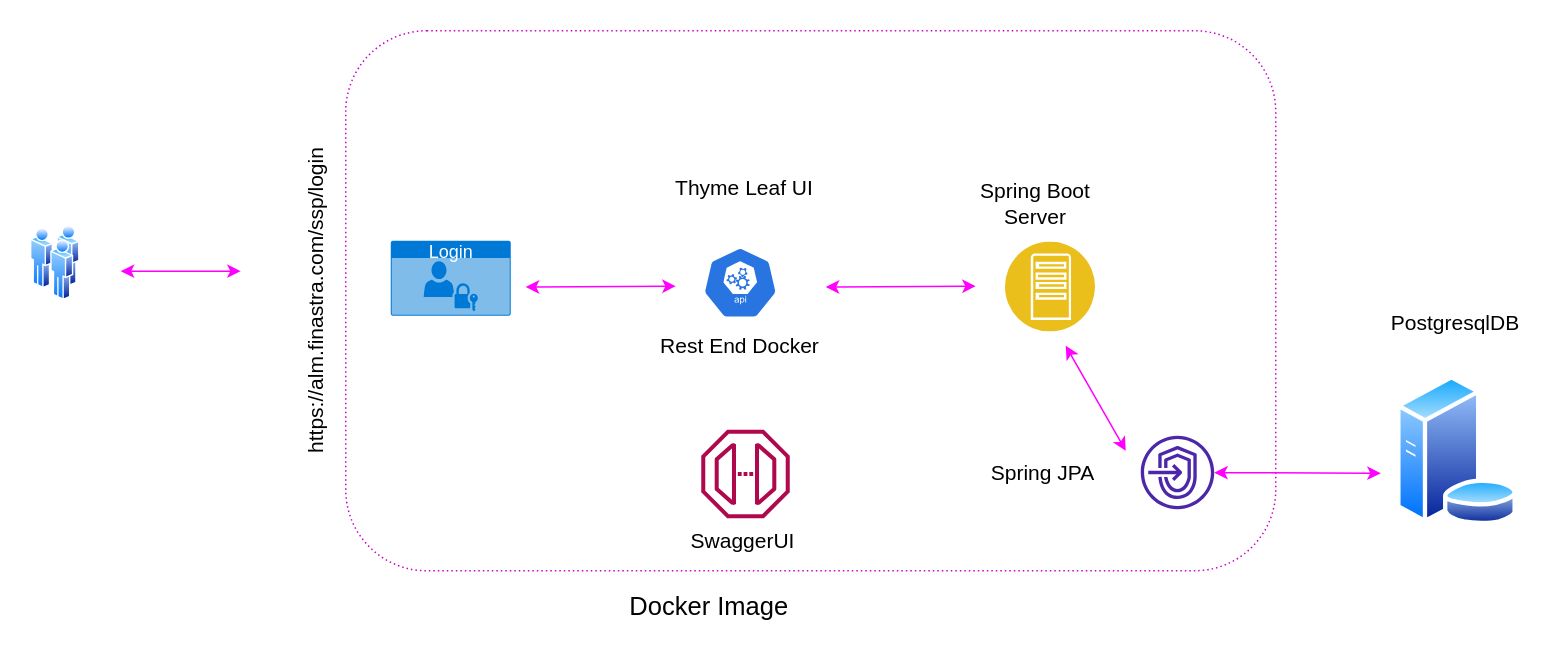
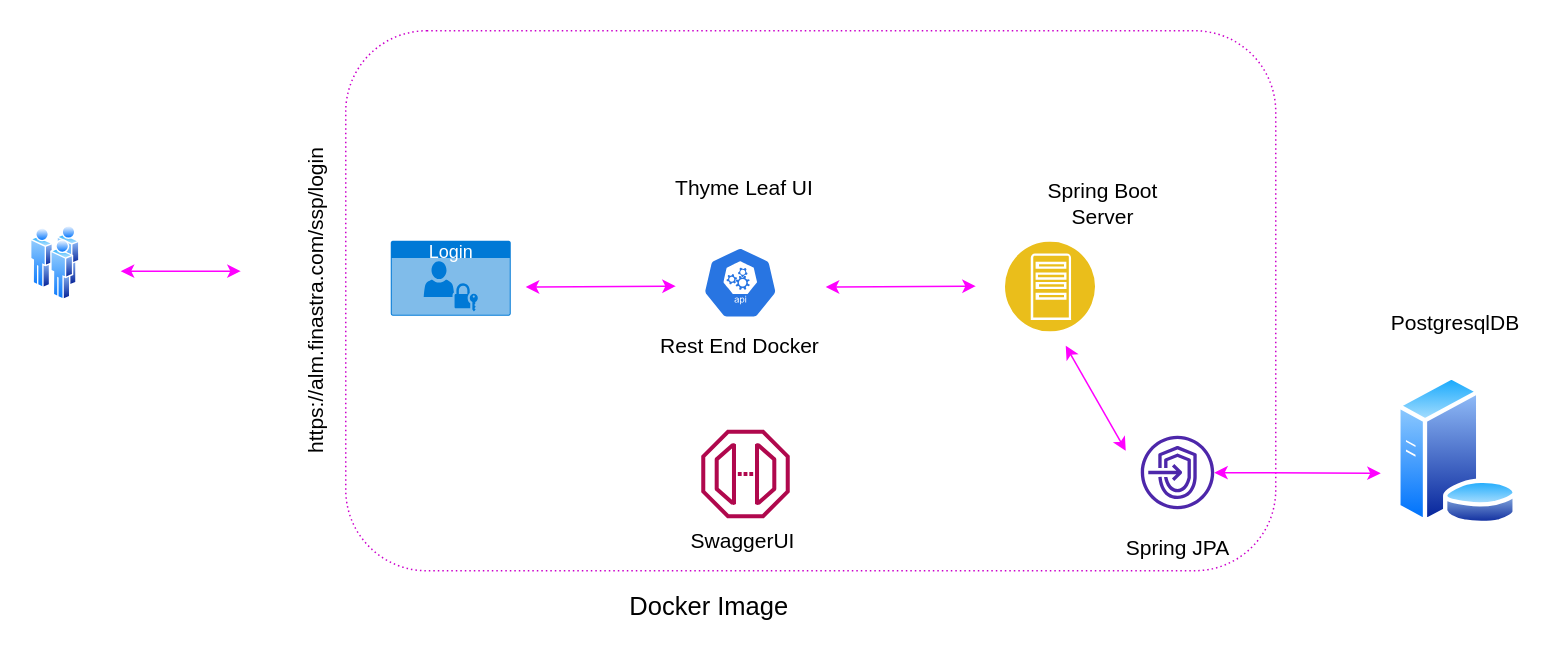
  <mxCell id="0" />
  <mxCell id="1" parent="0" />
  <mxCell id="2" value="" style="aspect=fixed;perimeter=ellipsePerimeter;html=1;align=center;shadow=0;dashed=0;spacingTop=3;image;image=img/lib/active_directory/database_server.svg;" vertex="1" parent="1"><mxGeometry x="930" y="250" width="82" height="100" as="geometry" /></mxCell>
  <mxCell id="3" value="https://alm.finastra.com/ssp/login" style="text;html=1;strokeColor=none;fillColor=none;align=center;verticalAlign=middle;whiteSpace=wrap;rounded=0;rotation=-90;strokeWidth=1;fontSize=14;fontColor=#000000;" vertex="1" parent="1"><mxGeometry x="180" y="185" width="60" height="30" as="geometry" /></mxCell>
  <mxCell id="4" value="" style="aspect=fixed;perimeter=ellipsePerimeter;html=1;align=center;shadow=0;dashed=0;spacingTop=3;image;image=img/lib/active_directory/users.svg;fontSize=14;strokeWidth=1;" vertex="1" parent="1"><mxGeometry x="20" y="150" width="33" height="50" as="geometry" /></mxCell>
  <mxCell id="5" value="" style="rounded=1;whiteSpace=wrap;html=1;fontSize=14;fontColor=#000000;strokeWidth=1;gradientColor=#ffffff;fillColor=none;dashed=1;dashPattern=1 2;strokeColor=#CC00CC;" vertex="1" parent="1"><mxGeometry x="230" y="20" width="620" height="360" as="geometry" /></mxCell>
  <mxCell id="6" value="" style="endArrow=classic;startArrow=classic;html=1;rounded=0;fontSize=14;fontColor=#00CCCC;strokeColor=#FF00FF;" edge="1" parent="1"><mxGeometry width="50" height="50" relative="1" as="geometry"><mxPoint x="80" y="180.29" as="sourcePoint" /><mxPoint x="160" y="180.29" as="targetPoint" /></mxGeometry></mxCell>
  <mxCell id="7" value="PostgresqlDB" style="text;html=1;strokeColor=none;fillColor=none;align=center;verticalAlign=middle;whiteSpace=wrap;rounded=0;fontSize=14;fontColor=#000000;" vertex="1" parent="1"><mxGeometry x="940" y="200" width="60" height="30" as="geometry" /></mxCell>
  <mxCell id="8" value="Login" style="html=1;strokeColor=none;fillColor=#0079D6;labelPosition=center;verticalLabelPosition=middle;verticalAlign=top;align=center;fontSize=12;outlineConnect=0;spacingTop=-6;fontColor=#FFFFFF;sketch=0;shape=mxgraph.sitemap.login;" vertex="1" parent="1"><mxGeometry x="260" y="160" width="80" height="50" as="geometry" /></mxCell>
  <mxCell id="9" value="Docker Image" style="text;html=1;strokeColor=none;fillColor=none;align=center;verticalAlign=middle;whiteSpace=wrap;rounded=0;dashed=1;dashPattern=1 2;fontSize=17;fontColor=#000000;" vertex="1" parent="1"><mxGeometry x="410" y="390" width="125" height="30" as="geometry" /></mxCell>
  <mxCell id="10" value="" style="aspect=fixed;perimeter=ellipsePerimeter;html=1;align=center;shadow=0;dashed=0;fontColor=#4277BB;labelBackgroundColor=#ffffff;fontSize=12;spacingTop=3;image;image=img/lib/ibm/applications/app_server.svg;dashPattern=1 2;strokeColor=#CC00CC;strokeWidth=1;fillColor=none;gradientColor=#ffffff;imageBackground=none;sketch=1;" vertex="1" parent="1"><mxGeometry x="670" y="161" width="60" height="60" as="geometry" /></mxCell>
- <mxCell id="11" value="Spring Boot Server" style="text;html=1;strokeColor=none;fillColor=none;align=center;verticalAlign=middle;whiteSpace=wrap;rounded=0;dashed=1;dashPattern=1 2;sketch=1;fontSize=14;fontColor=#000000;" vertex="1" parent="1"><mxGeometry x="640" y="120" width="100" height="30" as="geometry" /></mxCell>
+ <mxCell id="11" value="Spring Boot Server" style="text;html=1;strokeColor=none;fillColor=none;align=center;verticalAlign=middle;whiteSpace=wrap;rounded=0;dashed=1;dashPattern=1 2;sketch=1;fontSize=14;fontColor=#000000;" vertex="1" parent="1"><mxGeometry x="685" y="120" width="100" height="30" as="geometry" /></mxCell>
  <mxCell id="12" value="" style="sketch=0;outlineConnect=0;fontColor=#232F3E;gradientColor=none;fillColor=#4D27AA;strokeColor=none;dashed=0;verticalLabelPosition=bottom;verticalAlign=top;align=center;html=1;fontSize=12;fontStyle=0;aspect=fixed;pointerEvents=1;shape=mxgraph.aws4.endpoints;dashPattern=1 2;" vertex="1" parent="1"><mxGeometry x="760" y="290" width="49" height="49" as="geometry" /></mxCell>
  <mxCell id="13" value="" style="endArrow=classic;startArrow=classic;html=1;rounded=0;fontSize=14;fontColor=#000000;strokeColor=#FF00FF;" edge="1" parent="1" source="12"><mxGeometry width="50" height="50" relative="1" as="geometry"><mxPoint x="860" y="350" as="sourcePoint" /><mxPoint x="920" y="315" as="targetPoint" /></mxGeometry></mxCell>
- <mxCell id="14" value="Spring JPA" style="text;html=1;strokeColor=none;fillColor=none;align=center;verticalAlign=middle;whiteSpace=wrap;rounded=0;dashed=1;dashPattern=1 2;sketch=1;fontSize=14;fontColor=#000000;" vertex="1" parent="1"><mxGeometry x="654.5" y="300" width="80" height="30" as="geometry" /></mxCell>
+ <mxCell id="14" value="Spring JPA" style="text;html=1;strokeColor=none;fillColor=none;align=center;verticalAlign=middle;whiteSpace=wrap;rounded=0;dashed=1;dashPattern=1 2;sketch=1;fontSize=14;fontColor=#000000;" vertex="1" parent="1"><mxGeometry x="744.5" y="350" width="80" height="30" as="geometry" /></mxCell>
  <mxCell id="15" value="" style="endArrow=classic;startArrow=classic;html=1;rounded=0;fontSize=14;fontColor=#000000;strokeColor=#FF00FF;" edge="1" parent="1"><mxGeometry width="50" height="50" relative="1" as="geometry"><mxPoint x="750" y="300" as="sourcePoint" /><mxPoint x="710" y="230" as="targetPoint" /></mxGeometry></mxCell>
  <mxCell id="16" value="" style="sketch=0;html=1;dashed=0;whitespace=wrap;fillColor=#2875E2;strokeColor=#ffffff;points=[[0.005,0.63,0],[0.1,0.2,0],[0.9,0.2,0],[0.5,0,0],[0.995,0.63,0],[0.72,0.99,0],[0.5,1,0],[0.28,0.99,0]];shape=mxgraph.kubernetes.icon;prIcon=api;dashPattern=1 2;fontSize=14;fontColor=#000000;" vertex="1" parent="1"><mxGeometry x="468" y="164" width="50" height="48" as="geometry" /></mxCell>
  <mxCell id="17" value="" style="sketch=0;outlineConnect=0;fontColor=#232F3E;gradientColor=none;fillColor=#B0084D;strokeColor=none;dashed=0;verticalLabelPosition=bottom;verticalAlign=top;align=center;html=1;fontSize=12;fontStyle=0;aspect=fixed;pointerEvents=1;shape=mxgraph.aws4.endpoint;dashPattern=1 2;" vertex="1" parent="1"><mxGeometry x="467" y="286" width="59" height="59" as="geometry" /></mxCell>
  <mxCell id="18" value="" style="shape=image;html=1;verticalAlign=top;verticalLabelPosition=bottom;labelBackgroundColor=#ffffff;imageAspect=0;aspect=fixed;image=https://cdn4.iconfinder.com/data/icons/online-marketing-hand-drawn-vol-4/52/search__web__website__broswer__google__magnify__browsing-128.png;dashed=1;dashPattern=1 2;sketch=1;fontSize=14;fontColor=#3333FF;strokeColor=default;strokeWidth=1;fillColor=none;gradientColor=#ffffff;labelBorderColor=#3333FF;" vertex="1" parent="1"><mxGeometry x="466" y="61" width="49" height="49" as="geometry" /></mxCell>
  <mxCell id="19" value="" style="endArrow=classic;startArrow=classic;html=1;rounded=0;fontSize=17;fontColor=#3333FF;strokeColor=#FF00FF;" edge="1" parent="1"><mxGeometry width="50" height="50" relative="1" as="geometry"><mxPoint x="550" y="190.87" as="sourcePoint" /><mxPoint x="650" y="190.29" as="targetPoint" /></mxGeometry></mxCell>
  <mxCell id="20" value="" style="endArrow=classic;startArrow=classic;html=1;rounded=0;fontSize=17;fontColor=#3333FF;strokeColor=#FF00FF;" edge="1" parent="1"><mxGeometry width="50" height="50" relative="1" as="geometry"><mxPoint x="350" y="190.87" as="sourcePoint" /><mxPoint x="450" y="190.29" as="targetPoint" /></mxGeometry></mxCell>
  <mxCell id="21" value="SwaggerUI" style="text;html=1;strokeColor=none;fillColor=none;align=center;verticalAlign=middle;whiteSpace=wrap;rounded=0;dashed=1;dashPattern=1 2;labelBorderColor=none;sketch=1;fontSize=14;fontColor=#000000;" vertex="1" parent="1"><mxGeometry x="465" y="345" width="60" height="30" as="geometry" /></mxCell>
  <mxCell id="22" value="Rest End Docker" style="text;html=1;strokeColor=none;fillColor=none;align=center;verticalAlign=middle;whiteSpace=wrap;rounded=0;dashed=1;dashPattern=1 2;labelBorderColor=none;sketch=1;fontSize=14;fontColor=#000000;" vertex="1" parent="1"><mxGeometry x="428" y="215" width="130" height="30" as="geometry" /></mxCell>
  <mxCell id="23" value="Thyme Leaf UI" style="text;html=1;strokeColor=none;fillColor=none;align=center;verticalAlign=middle;whiteSpace=wrap;rounded=0;dashed=1;dashPattern=1 2;labelBorderColor=none;sketch=1;fontSize=14;fontColor=#000000;" vertex="1" parent="1"><mxGeometry x="440" y="110" width="112" height="30" as="geometry" /></mxCell>
